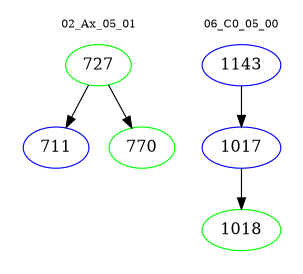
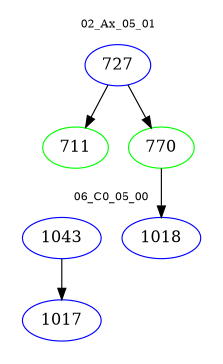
  digraph {
    node [color=blue]
    edge [color=black]
-   n1 [color=green label=727]
-   n2 [label=711]
+   n1 [label=727]
+   n2 [color=green label=711]
    n3 [color=green label=770]
    n4 [label=1017]
-   n5 [color=green label=1018]
-   n6 [label=1143]
+   n5 [label=1018]
+   n6 [label=1043]
    subgraph cluster_1 {
      color=white
      fontsize=10
      label="02_Ax_05_01"
      n1
      n2
      n3
    }
    subgraph cluster_2 {
      color=white
      fontsize=10
      label="06_C0_05_00"
      n4
      n5
      n6
    }
    n1 -> n2
    n1 -> n3
-   n4 -> n5
+   n3 -> n5
    n6 -> n4
  }
